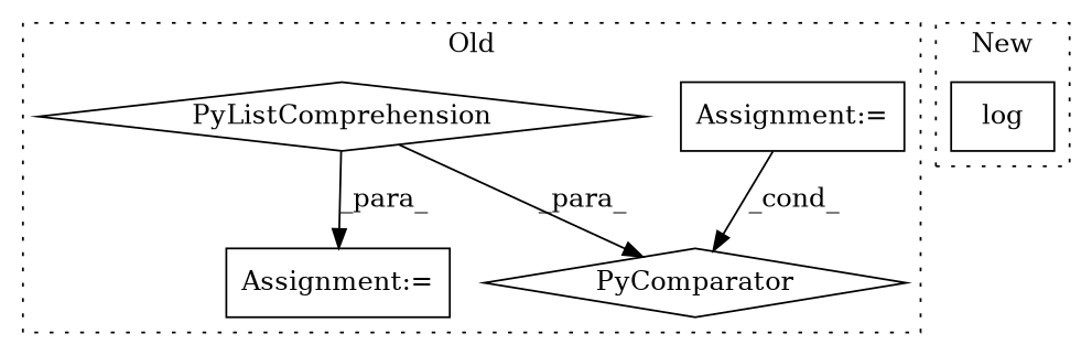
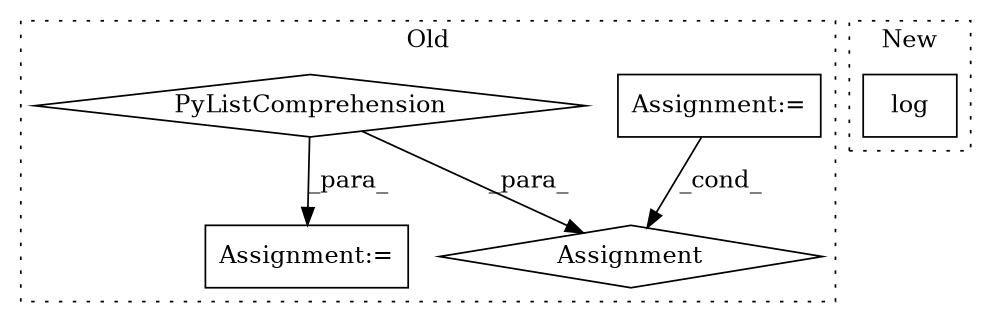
  digraph {
    node [a=7 l=36 s=3356 shape=box]
-   n1 [a=113 label=PyComparator shape=diamond]
+   n1 [a=113 label=Assignment shape=diamond]
    n2 [label="Assignment:="]
    n3 [l=16 label="Assignment:=" s=3255]
    n4 [a=109 l=129 label=PyListComprehension s=3271 shape=diamond]
    n5 [a=32 l="4,1" label=log s="3649,3689"]
    subgraph cluster_1 {
      label=Old
      style=dotted
      n1
      n2
      n3
      n4
    }
    subgraph cluster_2 {
      label=New
      style=dotted
      n5
    }
    n2 -> n1 [label=_cond_]
    n4 -> n1 [label=_para_]
    n4 -> n3 [label=_para_]
  }
